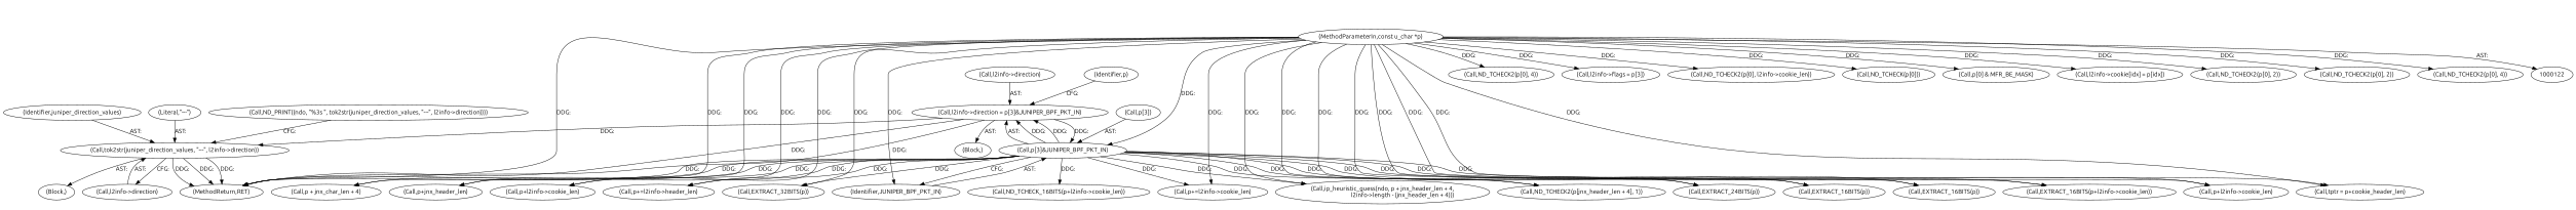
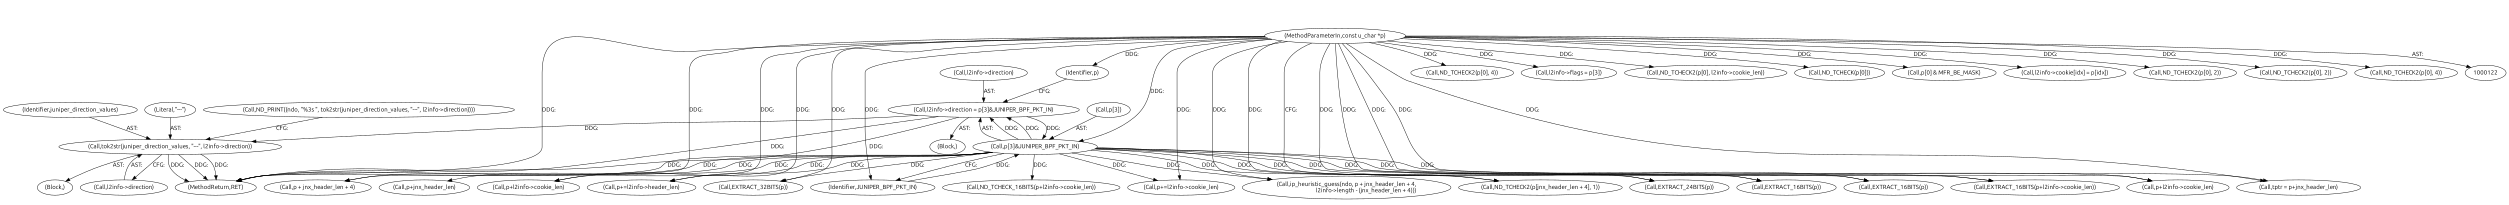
  digraph {
    fontname=Ubuntu
    node [fontname=Ubuntu]
    edge [fontname=Ubuntu]
    n1 [label="(Call,l2info->direction = p[3]&JUNIPER_BPF_PKT_IN)"]
    n2 [label="(Call,p[3]&JUNIPER_BPF_PKT_IN)"]
    n3 [label="(Call,tok2str(juniper_direction_values, \"---\", l2info->direction))"]
    n4 [label="(MethodReturn,RET)"]
    n5 [label="(Block,)"]
    n6 [label="(Call,p+=l2info->header_len)"]
    n7 [label="(Call,EXTRACT_24BITS(p))"]
    n8 [label="(Call,p+jnx_header_len)"]
-   n9 [label="(Call,p + jnx_char_len + 4)"]
+   n9 [label="(Call,p + jnx_header_len + 4)"]
    n10 [label="(Call,EXTRACT_16BITS(p))"]
    n11 [label="(Identifier,JUNIPER_BPF_PKT_IN)"]
    n12 [label="(Call,p+l2info->cookie_len)"]
    n13 [label="(Call,p+l2info->cookie_len)"]
    n14 [label="(Call,EXTRACT_32BITS(p))"]
-   n15 [label="(Call,tptr = p+cookie_header_len)"]
+   n15 [label="(Call,tptr = p+jnx_header_len)"]
    n16 [label="(Call,EXTRACT_16BITS(p))"]
    n17 [label="(Call,EXTRACT_16BITS(p+l2info->cookie_len))"]
    n18 [label="(Call,ND_TCHECK2(p[jnx_header_len + 4], 1))"]
    n19 [label="(Call,ip_heuristic_guess(ndo, p + jnx_header_len + 4,\n                               l2info->length - (jnx_header_len + 4)))"]
    n20 [label="(Call,p+=l2info->cookie_len)"]
    n21 [label="(Call,ND_TCHECK_16BITS(p+l2info->cookie_len))"]
    n22 [label="(Block,)"]
    n23 [label="(Call,l2info->direction)"]
    n24 [label="(MethodParameterIn,const u_char *p)"]
    n25 [label="(Call,ND_TCHECK2(p[0], 4))"]
    n26 [label="(Call,l2info->flags = p[3])"]
    n27 [label="(Call,ND_TCHECK2(p[0], l2info->cookie_len))"]
    n28 [label="(Call,ND_TCHECK(p[0]))"]
    n29 [label="(Call,p[0] & MFR_BE_MASK)"]
    n30 [label="(Call,l2info->cookie[idx] = p[idx])"]
    n31 [label="(Call,ND_TCHECK2(p[0], 2))"]
    n32 [label="(Call,ND_TCHECK2(p[0], 2))"]
    n33 [label="(Call,ND_TCHECK2(p[0], 4))"]
    1000122
    n35 [label="(Call,ND_PRINT((ndo, \"%3s \", tok2str(juniper_direction_values, \"---\", l2info->direction))))"]
    n36 [label="(Identifier,juniper_direction_values)"]
    n37 [label="(Call,l2info->direction)"]
    n38 [label="(Literal,\"---\")"]
    n39 [label="(Identifier,p)"]
    n40 [label="(Call,p[3])"]
    n1 -> n2 [label="DDG: "]
    n1 -> n3 [label="DDG: "]
    n1 -> n4 [label="DDG: "]
    n1 -> n4 [label="DDG: "]
    n1 -> n5 [label="AST: "]
    n2 -> n1 [label="AST: "]
    n2 -> n1 [label="DDG: "]
    n2 -> n1 [label="DDG: "]
    n2 -> n4 [label="DDG: "]
    n2 -> n4 [label="DDG: "]
    n2 -> n6 [label="DDG: "]
    n2 -> n7 [label="DDG: "]
    n2 -> n8 [label="DDG: "]
    n2 -> n9 [label="DDG: "]
    n2 -> n10 [label="DDG: "]
    n2 -> n11 [label="CFG: "]
    n2 -> n12 [label="DDG: "]
    n2 -> n13 [label="DDG: "]
    n2 -> n14 [label="DDG: "]
    n2 -> n15 [label="DDG: "]
    n2 -> n16 [label="DDG: "]
    n2 -> n17 [label="DDG: "]
    n2 -> n18 [label="DDG: "]
    n2 -> n19 [label="DDG: "]
    n2 -> n20 [label="DDG: "]
    n2 -> n21 [label="DDG: "]
    n3 -> n4 [label="DDG: "]
    n3 -> n4 [label="DDG: "]
    n3 -> n4 [label="DDG: "]
    n3 -> n22 [label="AST: "]
    n3 -> n23 [label="CFG: "]
-   n11 -> n2 [label="AST: "]
+   n11 -> n2 [label="DDG: "]
    n23 -> n3 [label="AST: "]
    n24 -> n2 [label="DDG: "]
    n24 -> n4 [label="DDG: "]
    n24 -> n6 [label="DDG: "]
-   n24 -> n7 [label="DDG: "]
-   n24 -> n8 [label="DDG: "]
+   n24 -> n7 [label="CFG: "]
+   n24 -> n39 [label="DDG: "]
    n24 -> n9 [label="DDG: "]
    n24 -> n10 [label="DDG: "]
    n24 -> n11 [label="DDG: "]
    n24 -> n12 [label="DDG: "]
    n24 -> n13 [label="DDG: "]
    n24 -> n14 [label="DDG: "]
    n24 -> n15 [label="DDG: "]
    n24 -> n16 [label="DDG: "]
    n24 -> n17 [label="DDG: "]
    n24 -> n18 [label="DDG: "]
    n24 -> n19 [label="DDG: "]
    n24 -> n20 [label="DDG: "]
    n24 -> n25 [label="DDG: "]
    n24 -> n26 [label="DDG: "]
    n24 -> n27 [label="DDG: "]
    n24 -> n28 [label="DDG: "]
    n24 -> n29 [label="DDG: "]
    n24 -> n30 [label="DDG: "]
    n24 -> n31 [label="DDG: "]
    n24 -> n32 [label="DDG: "]
    n24 -> n33 [label="DDG: "]
    n24 -> 1000122 [label="AST: "]
    n35 -> n3 [label="CFG: "]
    n36 -> n3 [label="AST: "]
    n37 -> n1 [label="AST: "]
    n38 -> n3 [label="AST: "]
    n39 -> n1 [label="CFG: "]
    n40 -> n2 [label="AST: "]
  }
